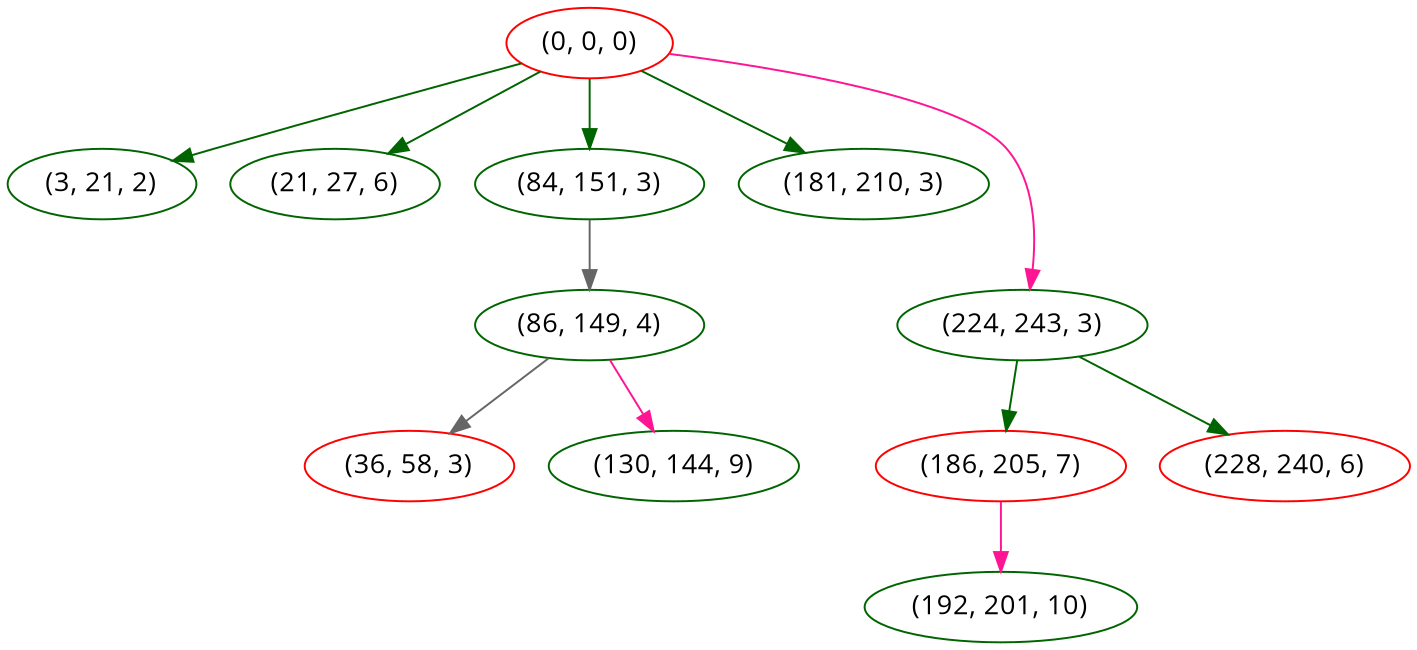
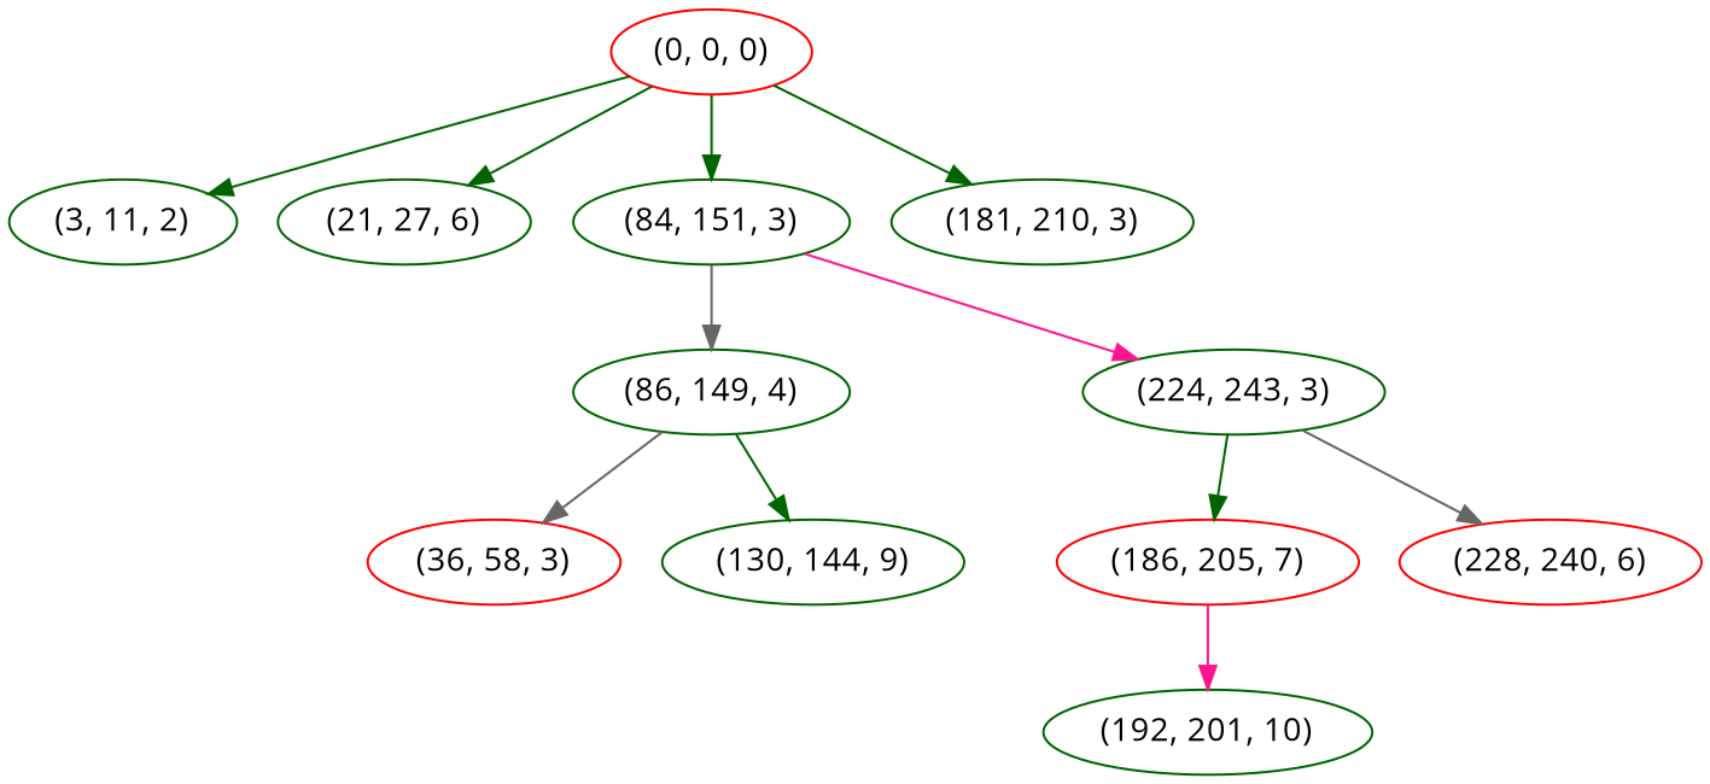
  digraph {
    fontname="Open Sans"
    node [color=darkgreen fontname="Open Sans"]
    edge [color=darkgreen fontname="Open Sans"]
-   "(3, 11, 2)" [label="(3, 21, 2)"]
+   "(3, 11, 2)"
    "(0, 0, 0)" [color=red]
    "(21, 27, 6)"
    "(84, 151, 3)"
    "(181, 210, 3)"
    "(224, 243, 3)"
    "(86, 149, 4)"
    "(186, 205, 7)" [color=red]
    "(228, 240, 6)" [color=red]
    "(36, 58, 3)" [color=red]
    "(130, 144, 9)"
    "(192, 201, 10)"
    "(0, 0, 0)" -> "(3, 11, 2)"
    "(0, 0, 0)" -> "(21, 27, 6)"
    "(0, 0, 0)" -> "(84, 151, 3)"
    "(0, 0, 0)" -> "(181, 210, 3)"
-   "(0, 0, 0)" -> "(224, 243, 3)" [color=deeppink]
+   "(84, 151, 3)" -> "(224, 243, 3)" [color=deeppink]
    "(84, 151, 3)" -> "(86, 149, 4)" [color=gray40]
    "(224, 243, 3)" -> "(186, 205, 7)"
-   "(224, 243, 3)" -> "(228, 240, 6)"
+   "(224, 243, 3)" -> "(228, 240, 6)" [color=gray40]
    "(86, 149, 4)" -> "(36, 58, 3)" [color=gray40]
-   "(86, 149, 4)" -> "(130, 144, 9)" [color=deeppink]
+   "(86, 149, 4)" -> "(130, 144, 9)"
    "(186, 205, 7)" -> "(192, 201, 10)" [color=deeppink]
  }
